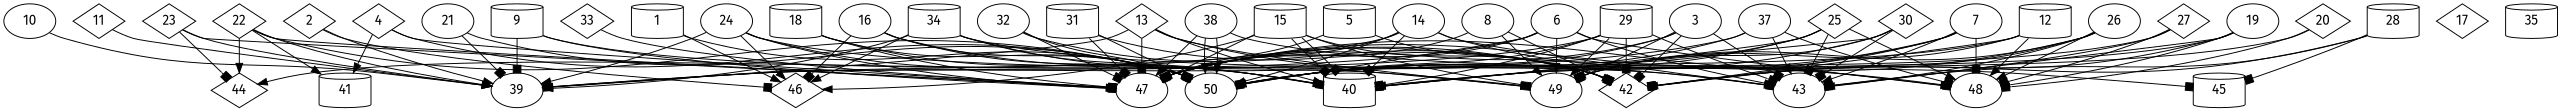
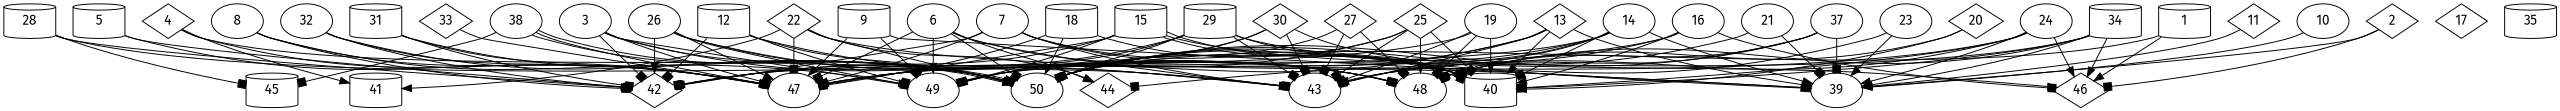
  digraph {
    fontname="Fira Sans"
    node [alpha=0.17 fontname="Fira Sans" shape=ellipse]
    edge [arrowhead=normal fontname="Fira Sans"]
    1 [alpha=0.20 expect_size=7464960 shape=cylinder]
    46 [alpha=0.15 expect_size=46280704 shape=diamond]
    50 [alpha=0.01 expect_size=43797504]
    2 [alpha=0.14 expect_size=52174848 shape=diamond]
    39 [alpha=0.19 expect_size=8190976]
    3 [alpha=0.16 expect_size=27368448]
    42 [alpha=0.20 expect_size=9643008 shape=diamond]
    43 [alpha=0.14 expect_size=48998400]
    47 [alpha=0.15 expect_size=33709056]
    49 [alpha=0.14 expect_size=45544448]
    4 [alpha=0.19 expect_size=15737856 shape=diamond]
    41 [expect_size=5507072 shape=cylinder]
    5 [alpha=0.07 expect_size=32196608 shape=cylinder]
    6 [alpha=0.02 expect_size=51825664]
    44 [alpha=0.03 expect_size=27783168 shape=diamond]
    48 [expect_size=51951616]
    7 [alpha=0.11 expect_size=39578624]
    40 [alpha=0.19 expect_size=24905728 shape=cylinder]
    8 [alpha=0.16 expect_size=10950656]
    9 [alpha=0.05 expect_size=48052224 shape=cylinder]
    10 [alpha=0.01 expect_size=30771200]
    11 [alpha=0.07 expect_size=17707008 shape=diamond]
    12 [alpha=0.05 expect_size=16924672 shape=cylinder]
    13 [alpha=0.06 expect_size=51010560 shape=diamond]
    14 [alpha=0.07 expect_size=42687488]
    15 [alpha=0.05 expect_size=41178112 shape=cylinder]
    16 [alpha=0.14 expect_size=11393024]
    17 [alpha=0.01 expect_size=17096704 shape=diamond]
    18 [alpha=0.13 expect_size=44149760 shape=cylinder]
    19 [alpha=0.15 expect_size=34551808]
    20 [alpha=0.08 expect_size=46526464 shape=diamond]
    21 [alpha=0.02 expect_size=48494592]
    22 [alpha=0.16 expect_size=18388992 shape=diamond]
-   23 [alpha=0.19 expect_size=29790208 shape=diamond]
+   23 [alpha=0.19 expect_size=29790208]
    24 [alpha=0.06 expect_size=42977280]
    25 [alpha=0.05 expect_size=11214848 shape=diamond]
    26 [alpha=0.04 expect_size=21833728]
    27 [expect_size=7463936 shape=diamond]
    28 [alpha=0.13 expect_size=9015296 shape=cylinder]
    45 [alpha=0.16 expect_size=30627840 shape=cylinder]
    29 [alpha=0.07 expect_size=40344576 shape=cylinder]
    30 [alpha=0.12 expect_size=28887040 shape=diamond]
    31 [alpha=0.02 expect_size=47920128 shape=cylinder]
    32 [expect_size=5294080]
    33 [alpha=0.11 expect_size=42314752 shape=diamond]
    34 [alpha=0.01 expect_size=39547904 shape=cylinder]
    35 [alpha=0.07 expect_size=7491584 shape=cylinder]
    37 [alpha=0.08 expect_size=30139392]
    38 [expect_size=24205312]
    1 -> 46
    1 -> 50
    2 -> 46 [arrowhead=box]
    2 -> 39
    3 -> 50
    3 -> 42 [arrowhead=box]
    3 -> 43 [arrowhead=box]
    3 -> 47 [arrowhead=box]
    3 -> 49 [arrowhead=box]
    4 -> 50
    4 -> 47 [arrowhead=box]
    4 -> 41
    5 -> 42 [arrowhead=box]
    5 -> 47
    6 -> 50 [arrowhead=box]
    6 -> 43
    6 -> 47 [arrowhead=box]
    6 -> 49
    6 -> 44
    6 -> 48
    7 -> 42 [arrowhead=box]
    7 -> 43
    7 -> 47
    7 -> 48 [arrowhead=box]
    7 -> 40 [arrowhead=box]
    8 -> 42 [arrowhead=box]
    8 -> 47
    8 -> 49
    9 -> 39 [arrowhead=box]
    9 -> 47
    9 -> 49 [arrowhead=box]
    10 -> 39
    11 -> 39
    12 -> 50
    12 -> 42 [arrowhead=box]
-   12 -> 49
+   12 -> 49 [arrowhead=box]
    12 -> 48
    13 -> 39
    13 -> 43 [arrowhead=box]
    13 -> 47 [arrowhead=box]
    13 -> 49
    13 -> 40
    14 -> 50
    14 -> 39
    14 -> 43
    14 -> 47 [arrowhead=box]
    14 -> 48 [arrowhead=box]
    14 -> 40 [arrowhead=box]
    15 -> 46
    15 -> 42
    15 -> 47 [arrowhead=box]
    15 -> 49
    15 -> 40 [arrowhead=box]
    15 -> 40 [arrowhead=box]
    16 -> 46 [arrowhead=box]
    16 -> 50
    16 -> 42 [arrowhead=box]
    16 -> 40
    18 -> 50
    18 -> 47 [arrowhead=box]
    18 -> 40
    19 -> 42 [arrowhead=box]
    19 -> 43 [arrowhead=box]
    19 -> 48 [arrowhead=box]
    19 -> 40
    20 -> 48 [arrowhead=box]
    20 -> 40
    21 -> 50 [arrowhead=box]
    21 -> 39 [arrowhead=box]
    22 -> 50
    22 -> 39
    22 -> 47 [arrowhead=box]
    22 -> 41
    22 -> 44
    23 -> 39
-   23 -> 47 [arrowhead=box]
    23 -> 44 [arrowhead=box]
    24 -> 46
    24 -> 39
    24 -> 43 [arrowhead=box]
    24 -> 47 [arrowhead=box]
    24 -> 40
    25 -> 50
    25 -> 43 [arrowhead=box]
    25 -> 47
    25 -> 48
    25 -> 40 [arrowhead=box]
    26 -> 42
    26 -> 43
    26 -> 47
    26 -> 49 [arrowhead=box]
    26 -> 48
    27 -> 50
    27 -> 43 [arrowhead=box]
    27 -> 48 [arrowhead=box]
    28 -> 42 [arrowhead=box]
    28 -> 43 [arrowhead=box]
    28 -> 45 [arrowhead=box]
    29 -> 50
    29 -> 39
    29 -> 42 [arrowhead=box]
    29 -> 43 [arrowhead=box]
    29 -> 49
    29 -> 40 [arrowhead=box]
    30 -> 50
    30 -> 43 [arrowhead=box]
    30 -> 49 [arrowhead=box]
    30 -> 40
    31 -> 50 [arrowhead=box]
    31 -> 42 [arrowhead=box]
    31 -> 47 [arrowhead=box]
    32 -> 50 [arrowhead=box]
    32 -> 42
    32 -> 47 [arrowhead=box]
    33 -> 47
    34 -> 46
    34 -> 39
    34 -> 49
    34 -> 48
    34 -> 40 [arrowhead=box]
    37 -> 50 [arrowhead=box]
    37 -> 39 [arrowhead=box]
    37 -> 43
    37 -> 48 [arrowhead=box]
    38 -> 50
    38 -> 50
    38 -> 47
    38 -> 45 [arrowhead=box]
  }
